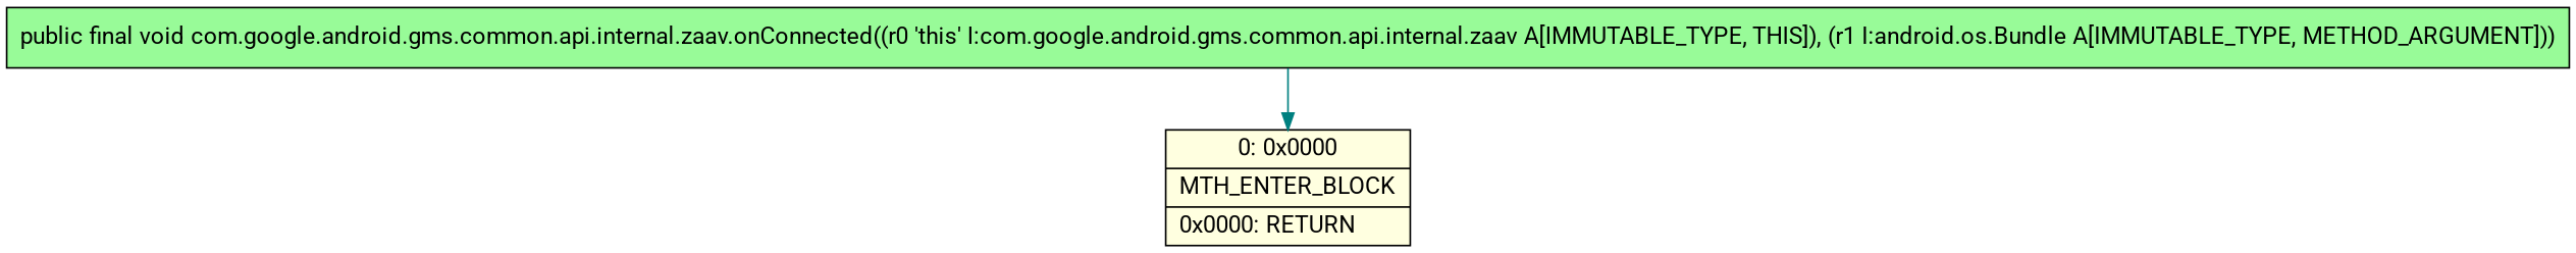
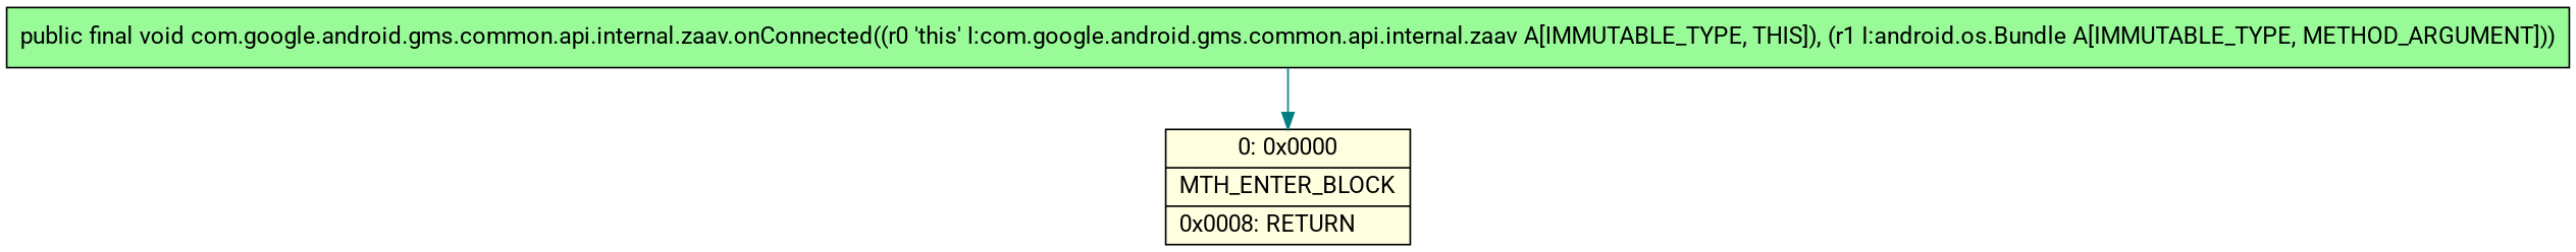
  digraph {
    fontname=Roboto
    node [shape=record style=filled fontname=Roboto]
-   n1 [label="{0\:\ 0x0000|MTH_ENTER_BLOCK\l|0x0000: RETURN   \l}" fillcolor=lightyellow]
+   n1 [label="{0\:\ 0x0000|MTH_ENTER_BLOCK\l|0x0008: RETURN   \l}" fillcolor=lightyellow]
    n2 [label="{public final void com.google.android.gms.common.api.internal.zaav.onConnected((r0 'this' I:com.google.android.gms.common.api.internal.zaav A[IMMUTABLE_TYPE, THIS]), (r1 I:android.os.Bundle A[IMMUTABLE_TYPE, METHOD_ARGUMENT])) }" fillcolor=palegreen]
    n2 -> n1 [color=teal fontname=Roboto]
  }
